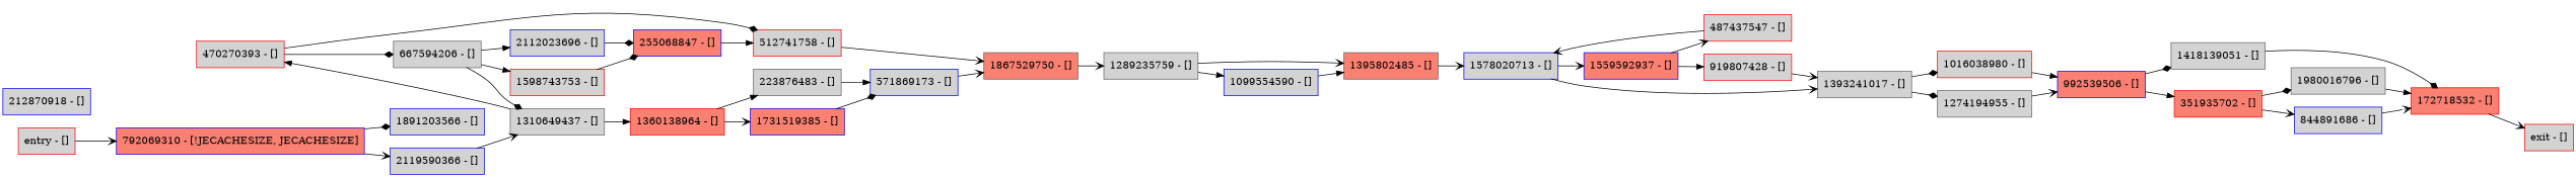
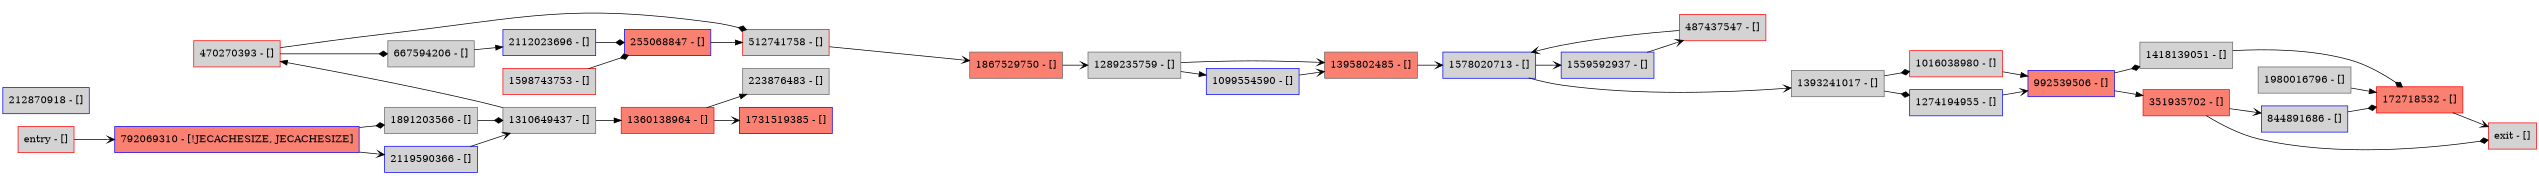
  digraph {
    rankdir=LR
    node [color=blue fillcolor=lightgrey shape=record style=filled]
    edge [arrowhead=vee]
    n1 [color=gray40 label="1289235759 - []"]
    n2 [label="1099554590 - []"]
    n3 [color=gray40 fillcolor=salmon label="1395802485 - []"]
    n4 [label="1578020713 - []"]
    n5 [fillcolor=salmon label="792069310 - [!JECACHESIZE, JECACHESIZE]"]
-   n6 [label="1891203566 - []"]
+   n6 [color=gray40 label="1891203566 - []"]
    n7 [label="2119590366 - []"]
    n8 [color=gray40 label="1310649437 - []"]
-   n9 [fillcolor=salmon label="1559592937 - []"]
+   n9 [label="1559592937 - []"]
    n10 [color=gray40 label="1393241017 - []"]
    n11 [color=red label="487437547 - []"]
-   n12 [color=red label="919807428 - []"]
    n13 [color=red label="1016038980 - []"]
-   n14 [color=gray40 label="1274194955 - []"]
+   n14 [label="1274194955 - []"]
    n15 [color=red label="470270393 - []"]
    n16 [color=gray40 label="667594206 - []"]
    n17 [color=red label="512741758 - []"]
    n18 [label="2112023696 - []"]
    n19 [color=red label="1598743753 - []"]
    n20 [color=gray40 fillcolor=salmon label="1867529750 - []"]
    n21 [fillcolor=salmon label="255068847 - []"]
    n22 [color=gray40 label="223876483 - []"]
-   n23 [label="571869173 - []"]
    n24 [color=gray40 label="1980016796 - []"]
    n25 [color=red fillcolor=salmon label="172718532 - []"]
    n26 [color=red label="exit - []"]
    n27 [color=red fillcolor=salmon label="1360138964 - []"]
    n28 [label="212870918 - []"]
    n29 [fillcolor=salmon label="1731519385 - []"]
    n30 [fillcolor=salmon label="992539506 - []"]
    n31 [color=gray40 label="1418139051 - []"]
    n32 [color=red fillcolor=salmon label="351935702 - []"]
    n33 [label="844891686 - []"]
    n34 [color=red label="entry - []"]
    n1 -> n2 [arrowhead=normal]
    n1 -> n3
-   n2 -> n3 [arrowhead=normal]
+   n2 -> n3
    n3 -> n4
    n4 -> n9
    n4 -> n10
    n5 -> n6 [arrowhead=diamond]
    n5 -> n7
-   n16 -> n8 [arrowhead=diamond]
+   n6 -> n8 [arrowhead=diamond]
    n7 -> n8
    n8 -> n15 [arrowhead=normal]
    n8 -> n27 [arrowhead=normal]
    n9 -> n11
-   n9 -> n12 [arrowhead=normal]
    n10 -> n13 [arrowhead=diamond]
    n10 -> n14 [arrowhead=diamond]
    n11 -> n4
-   n12 -> n10
    n13 -> n30 [arrowhead=normal]
    n14 -> n30
    n15 -> n16 [arrowhead=diamond]
    n15 -> n17 [arrowhead=diamond]
    n16 -> n18 [arrowhead=normal]
-   n16 -> n19 [arrowhead=normal]
    n17 -> n20
    n18 -> n21 [arrowhead=diamond]
    n19 -> n21 [arrowhead=diamond]
    n20 -> n1
    n21 -> n17 [arrowhead=normal]
-   n22 -> n23 [arrowhead=normal]
-   n23 -> n20
    n24 -> n25 [arrowhead=normal]
    n25 -> n26
    n27 -> n22 [arrowhead=normal]
    n27 -> n29
-   n29 -> n23 [arrowhead=diamond]
    n30 -> n31 [arrowhead=diamond]
    n30 -> n32 [arrowhead=normal]
    n31 -> n25 [arrowhead=diamond]
-   n32 -> n24 [arrowhead=diamond]
+   n32 -> n26 [arrowhead=diamond]
    n32 -> n33
-   n33 -> n25
+   n33 -> n25 [arrowhead=diamond]
    n34 -> n5
  }
